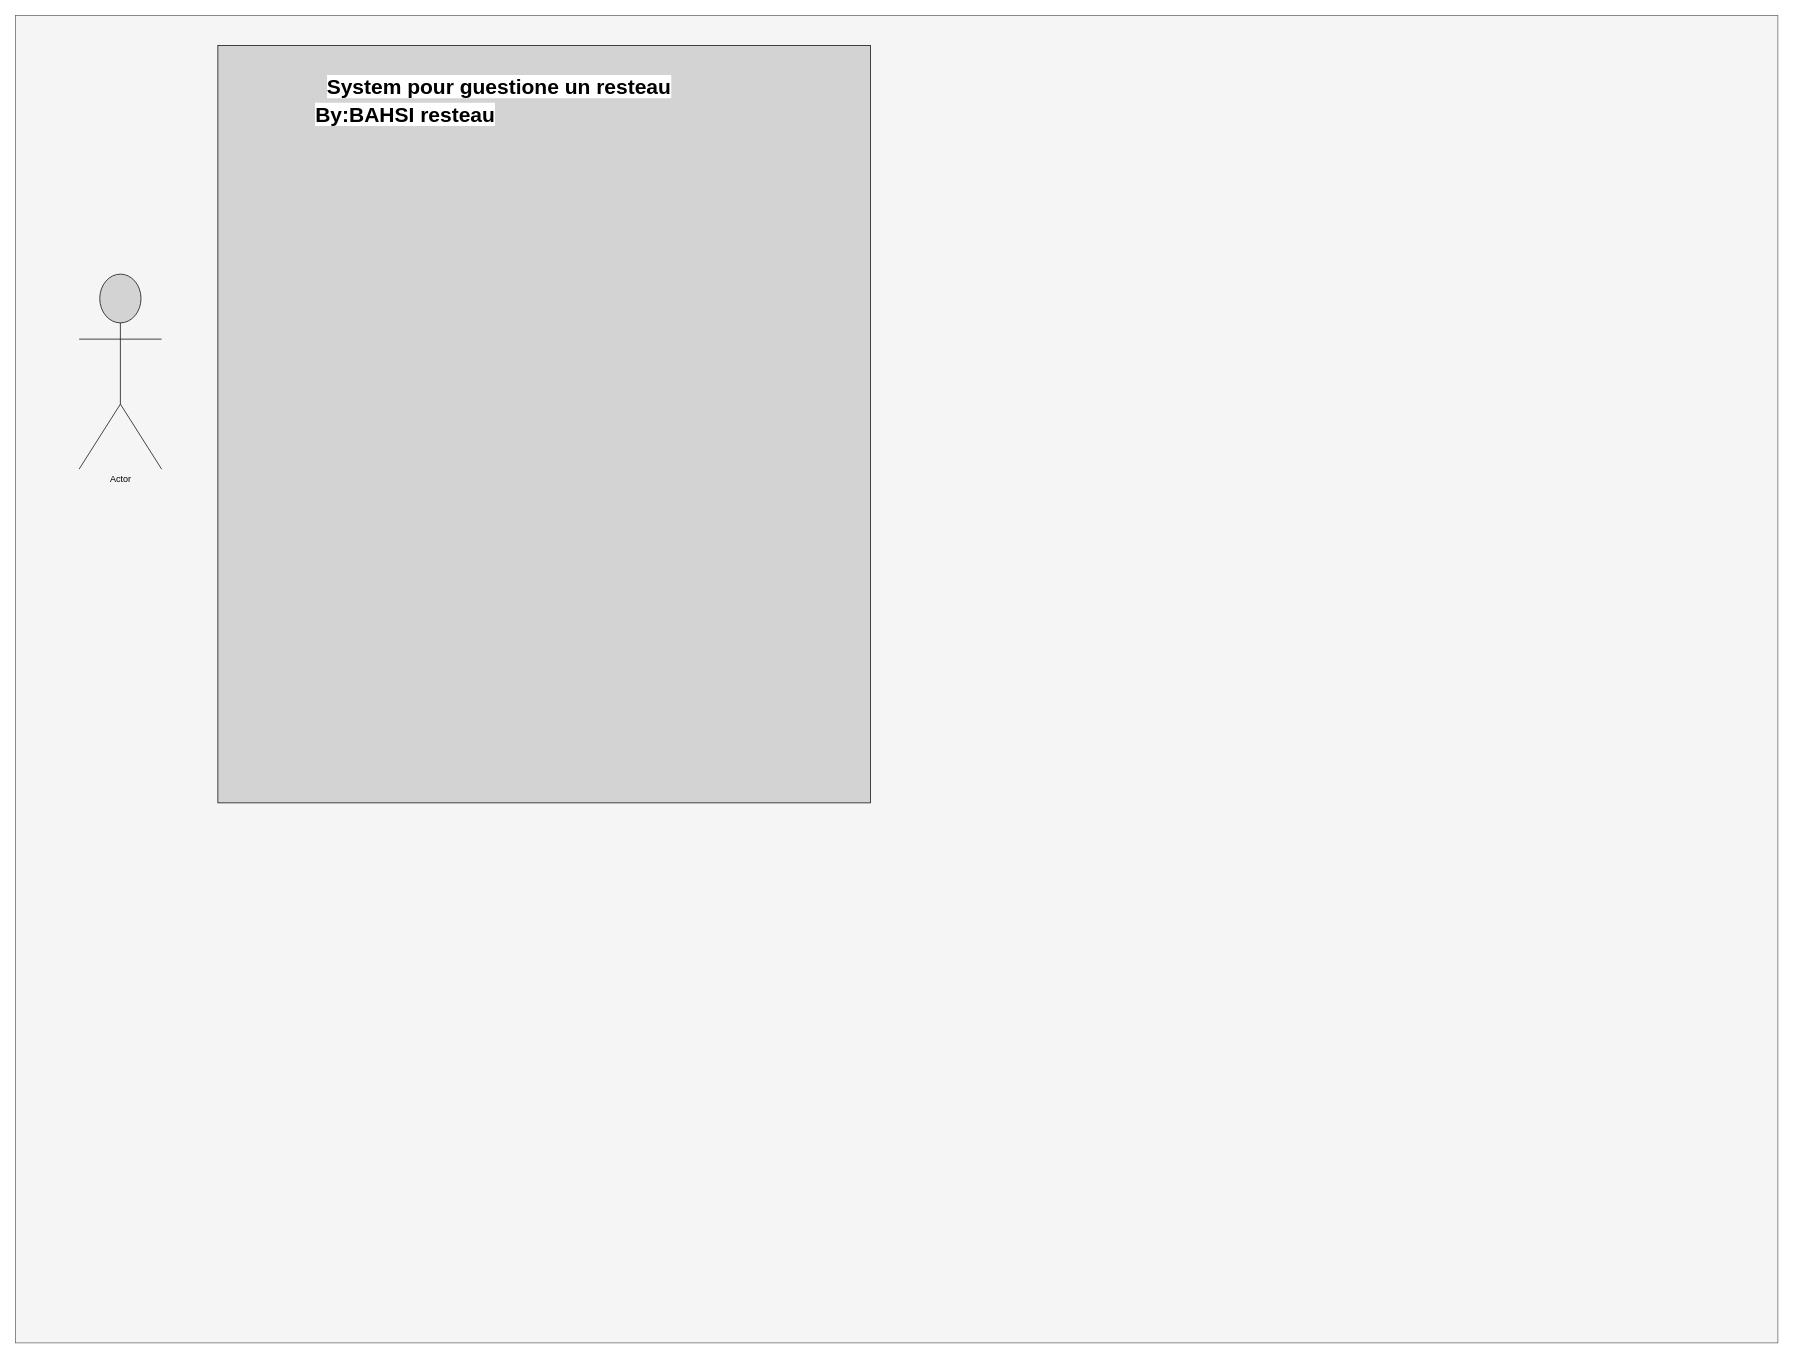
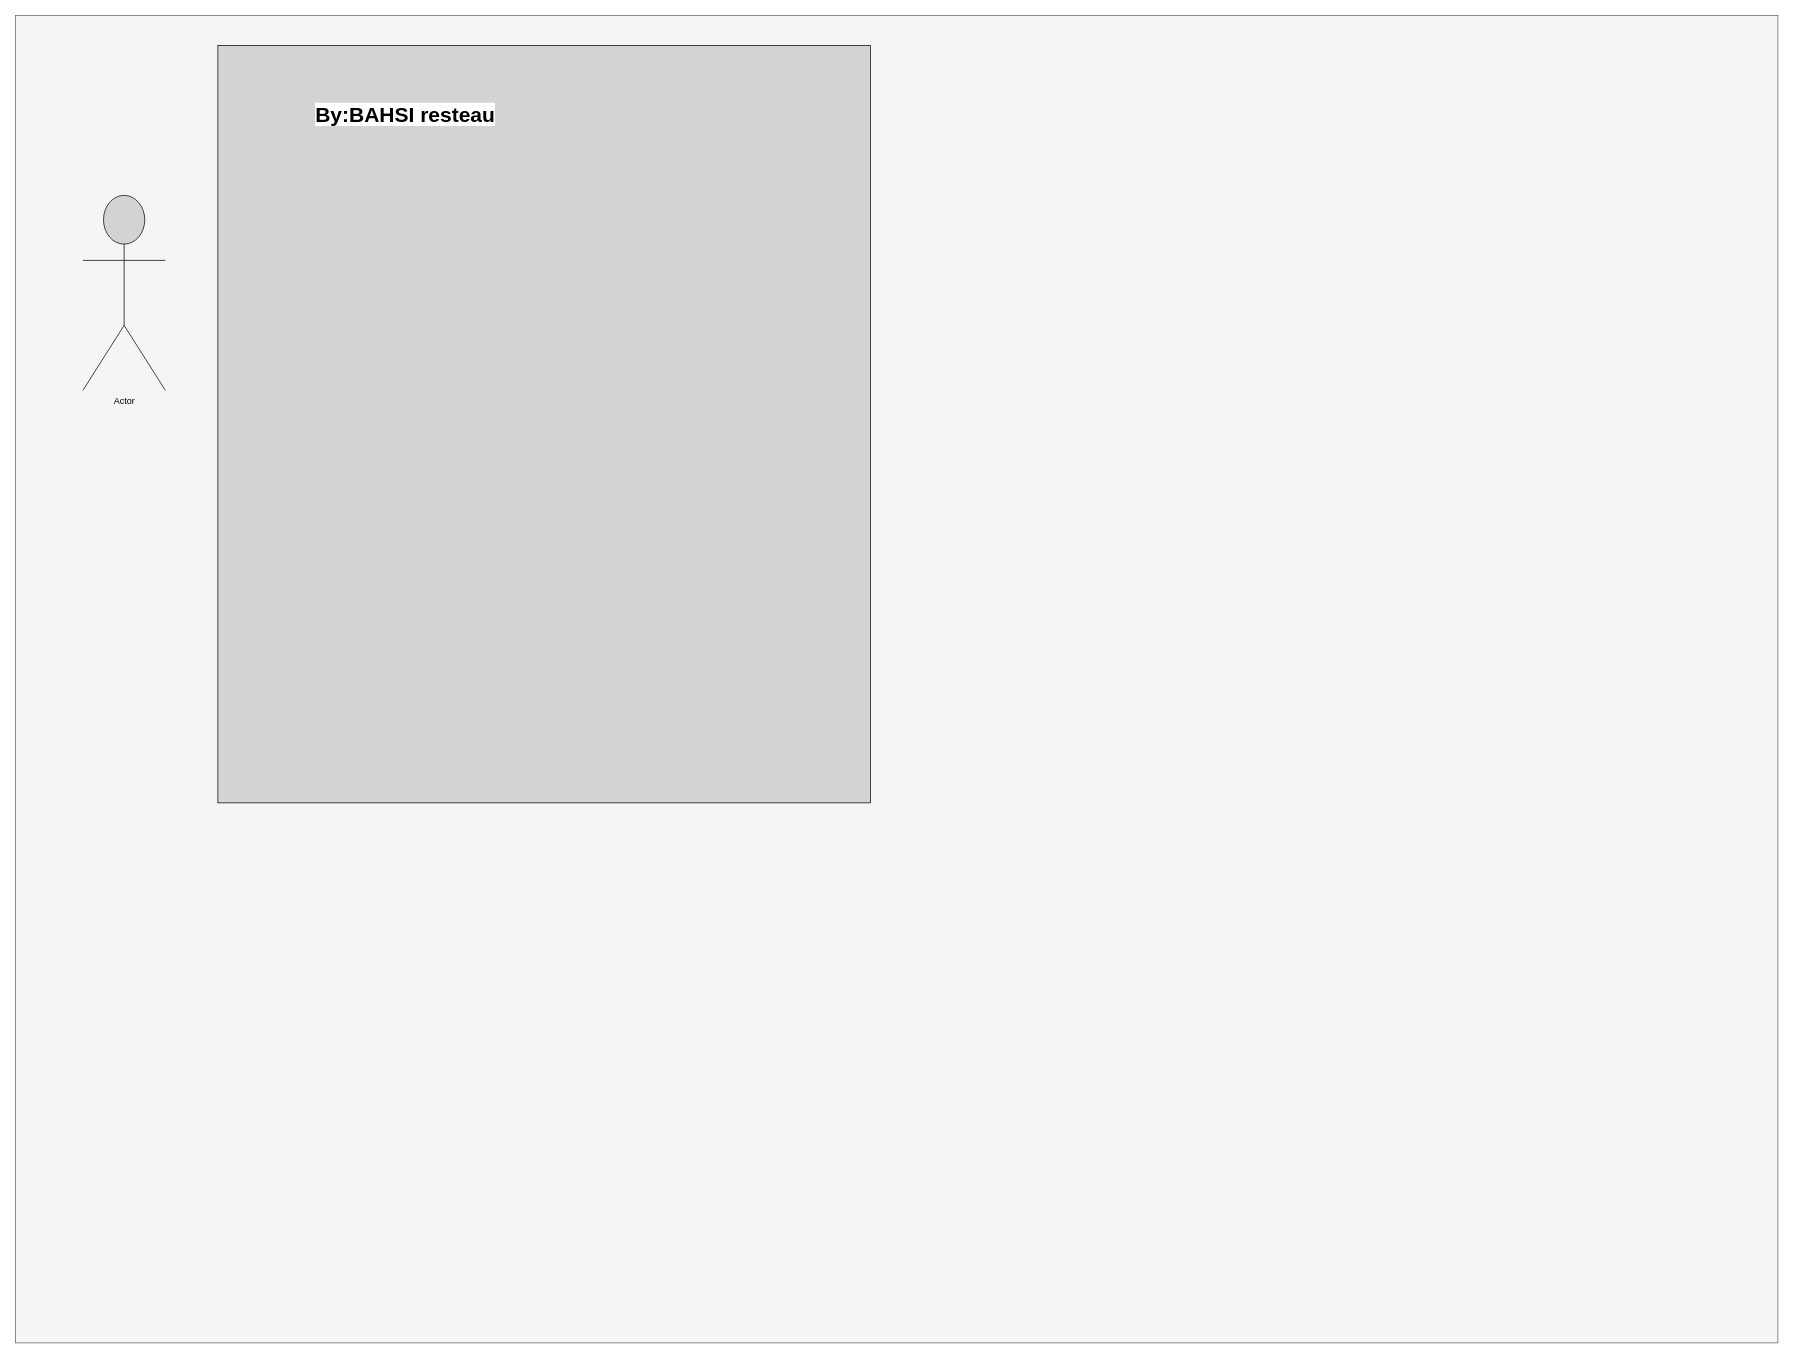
  <mxCell id="0" />
  <mxCell id="1" parent="0" />
  <mxCell id="2" value="" style="whiteSpace=wrap;html=1;fillColor=#f5f5f5;strokeColor=#666666;fontColor=#333333;" vertex="1" parent="1"><mxGeometry x="20" width="2350" height="1770" as="geometry" y="20" /></mxCell>
  <mxCell id="3" value="" style="rounded=0;whiteSpace=wrap;html=1;strokeColor=#090a0b;fillColor=#D3D3D3;" vertex="1" parent="1"><mxGeometry x="290" y="60" width="870" height="1010" as="geometry" /></mxCell>
- <mxCell id="4" value="&lt;b style=&quot;&quot;&gt;&lt;font style=&quot;background-color: rgb(255, 255, 255); font-size: 28px;&quot; color=&quot;#000000&quot;&gt;System pour guestione un resteau&lt;/font&gt;&lt;/b&gt;" style="text;html=1;strokeColor=none;fillColor=none;align=center;verticalAlign=middle;whiteSpace=wrap;rounded=0;" vertex="1" parent="1"><mxGeometry x="390" y="100" width="550" height="30" as="geometry" /></mxCell>
  <mxCell id="5" value="&lt;br&gt;&lt;font color=&quot;#000000&quot;&gt;&lt;span style=&quot;font-size: 28px; background-color: rgb(255, 255, 255);&quot;&gt;&lt;b&gt;By:BAHSI resteau&lt;/b&gt;&lt;/span&gt;&lt;/font&gt;" style="text;html=1;strokeColor=none;fillColor=none;align=center;verticalAlign=middle;whiteSpace=wrap;rounded=0;" vertex="1" parent="1"><mxGeometry x="360" y="130" width="360" height="30" as="geometry" /></mxCell>
- <mxCell id="6" value="Actor" style="shape=umlActor;verticalLabelPosition=bottom;verticalAlign=top;html=1;outlineConnect=0;strokeColor=#090a0b;fillColor=#D3D3D3;" vertex="1" parent="1"><mxGeometry x="105" y="365" width="110" height="260" as="geometry" /></mxCell>
+ <mxCell id="6" value="Actor" style="shape=umlActor;verticalLabelPosition=bottom;verticalAlign=top;html=1;outlineConnect=0;strokeColor=#090a0b;fillColor=#D3D3D3;" vertex="1" parent="1"><mxGeometry x="110" y="260" width="110" height="260" as="geometry" /></mxCell>
